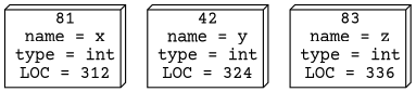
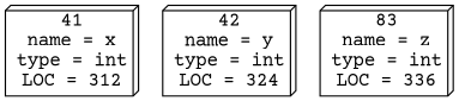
  digraph {
    fontname="Courier Prime"
    node [shape=box3d fontname="Courier Prime"]
-   n1 [label="81\nname = x\ntype = int\nLOC = 312"]
+   n1 [label="41\nname = x\ntype = int\nLOC = 312"]
    n2 [label="42\nname = y\ntype = int\nLOC = 324"]
    n3 [label="83\nname = z\ntype = int\nLOC = 336"]
  }
